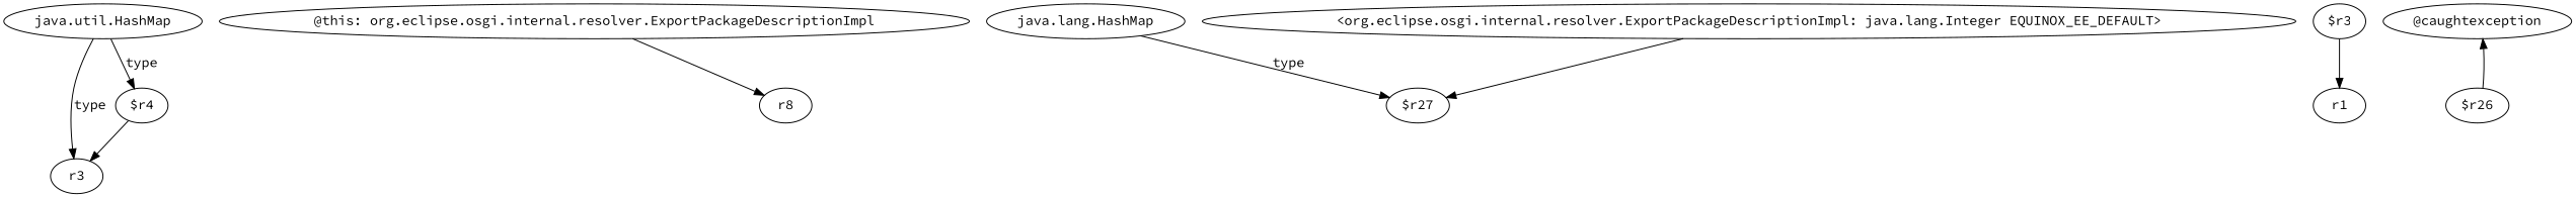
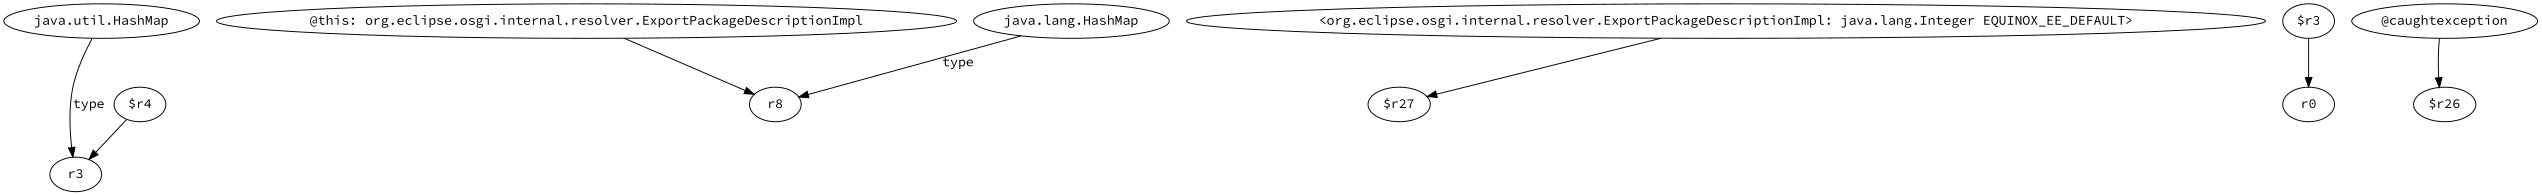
  digraph {
    fontname="Source Code Pro"
    node [fontname="Source Code Pro"]
    edge [fontname="Source Code Pro"]
    n1 [label="java.util.HashMap"]
    n2 [label=r3]
    n3 [label="$r4"]
    n4 [label="@this: org.eclipse.osgi.internal.resolver.ExportPackageDescriptionImpl"]
    n5 [label=r8]
    n6 [label="java.lang.HashMap"]
    n7 [label="$r27"]
    n8 [label="$r3"]
-   n9 [label=r1]
+   n9 [label=r0]
    n10 [label="<org.eclipse.osgi.internal.resolver.ExportPackageDescriptionImpl: java.lang.Integer EQUINOX_EE_DEFAULT>"]
    n11 [label="@caughtexception"]
    n12 [label="$r26"]
    n1 -> n2 [label=type]
-   n1 -> n3 [label=type]
    n3 -> n2
    n4 -> n5
-   n6 -> n7 [label=type]
+   n6 -> n5 [label=type]
    n8 -> n9
    n10 -> n7
-   n12 -> n11
+   n11 -> n12
  }
